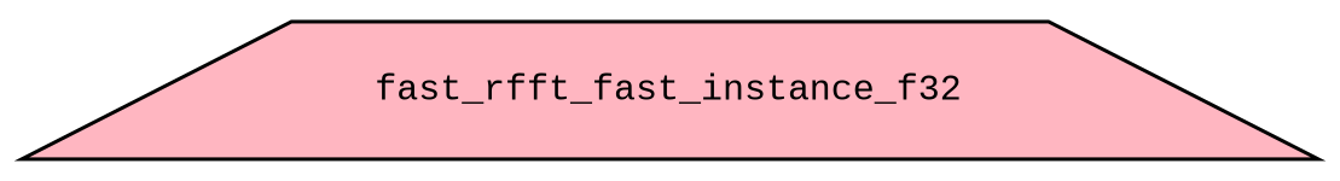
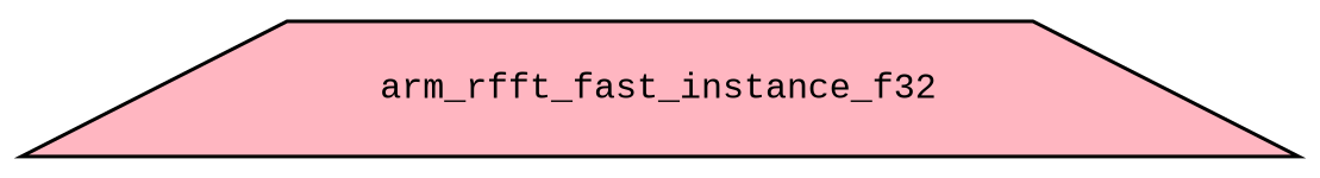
  digraph {
    rankdir=LR
    fontname="Liberation Mono"
-   n1 [color=black fillcolor=lightpink fontname="Liberation Mono" fontsize=10 height=0.2 label=fast_rfft_fast_instance_f32 shape=trapezium style=filled width=0.4]
+   n1 [color=black fillcolor=lightpink fontname="Liberation Mono" fontsize=10 height=0.2 label=arm_rfft_fast_instance_f32 shape=trapezium style=filled width=0.4]
  }
